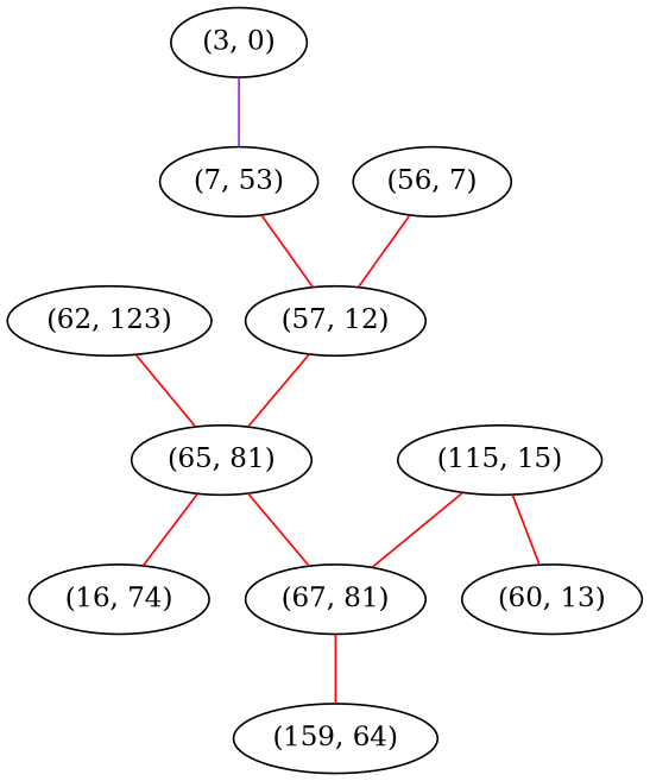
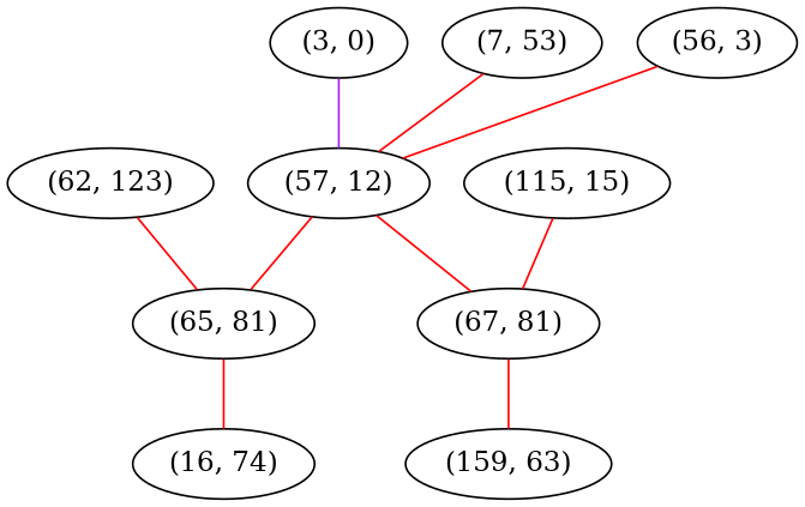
  graph {
    edge [color=red weight=1]
    "(62, 123)"
    "(65, 81)"
    n3 [label="(16, 74)"]
    "(67, 81)"
    n5 [label="(3, 0)"]
    n6 [label="(7, 53)"]
    "(57, 12)"
-   "(56, 7)"
-   "(159, 64)"
+   "(56, 7)" [label="(56, 3)"]
+   "(159, 64)" [label="(159, 63)"]
    "(115, 15)"
-   "(60, 13)"
    "(62, 123)" -- "(65, 81)"
    "(65, 81)" -- n3
-   "(65, 81)" -- "(67, 81)"
+   "(57, 12)" -- "(67, 81)"
    "(67, 81)" -- "(159, 64)"
-   n5 -- n6 [color=purple weight=4]
+   n5 -- "(57, 12)" [color=purple weight=4]
    n6 -- "(57, 12)"
    "(57, 12)" -- "(65, 81)"
    "(56, 7)" -- "(57, 12)"
    "(115, 15)" -- "(67, 81)"
-   "(115, 15)" -- "(60, 13)"
  }
